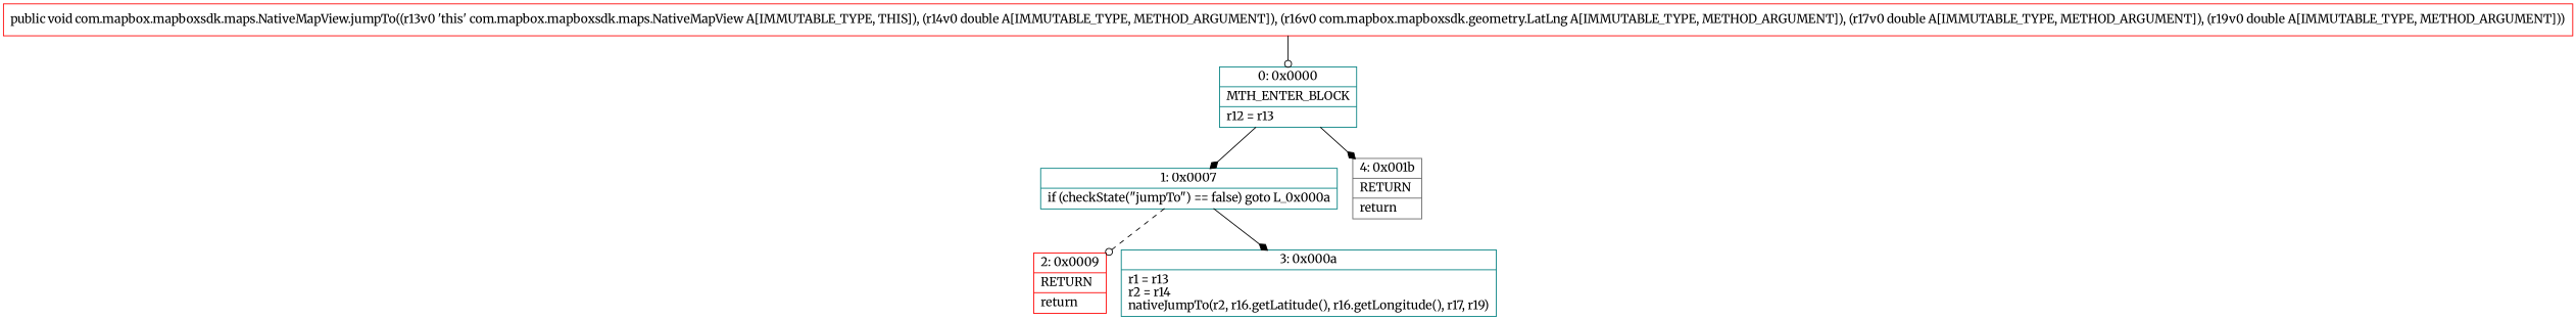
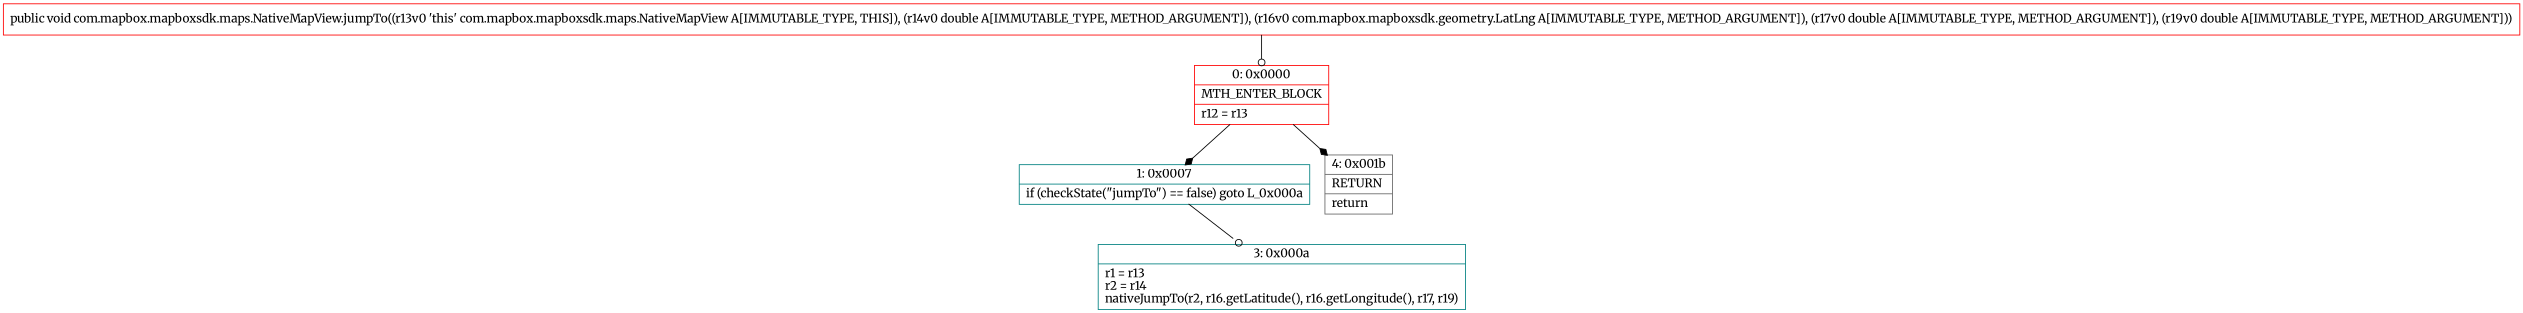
  digraph {
    fontname=Merriweather
    node [color=teal fontname=Merriweather shape=record]
    edge [arrowhead=diamond fontname=Merriweather]
-   n1 [label="{0\:\ 0x0000|MTH_ENTER_BLOCK\l|r12 = r13\l}"]
+   n1 [color=red label="{0\:\ 0x0000|MTH_ENTER_BLOCK\l|r12 = r13\l}"]
    n2 [label="{1\:\ 0x0007|if (checkState(\"jumpTo\") == false) goto L_0x000a\l}"]
    n3 [color=gray40 label="{4\:\ 0x001b|RETURN\l|return\l}"]
-   n4 [color=red label="{2\:\ 0x0009|RETURN\l|return\l}"]
    n5 [label="{3\:\ 0x000a|r1 = r13\lr2 = r14\lnativeJumpTo(r2, r16.getLatitude(), r16.getLongitude(), r17, r19)\l}"]
    n6 [color=red label="{public void com.mapbox.mapboxsdk.maps.NativeMapView.jumpTo((r13v0 'this' com.mapbox.mapboxsdk.maps.NativeMapView A[IMMUTABLE_TYPE, THIS]), (r14v0 double A[IMMUTABLE_TYPE, METHOD_ARGUMENT]), (r16v0 com.mapbox.mapboxsdk.geometry.LatLng A[IMMUTABLE_TYPE, METHOD_ARGUMENT]), (r17v0 double A[IMMUTABLE_TYPE, METHOD_ARGUMENT]), (r19v0 double A[IMMUTABLE_TYPE, METHOD_ARGUMENT])) }"]
    n1 -> n2
    n1 -> n3
-   n2 -> n4 [arrowhead=odot style=dashed]
-   n2 -> n5
+   n2 -> n5 [arrowhead=odot]
    n6 -> n1 [arrowhead=odot]
  }
